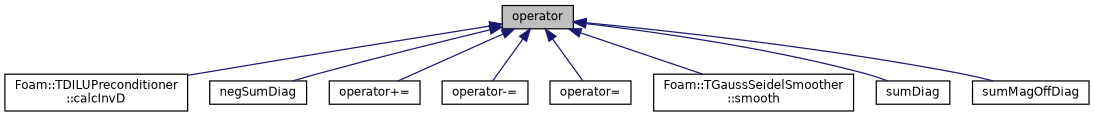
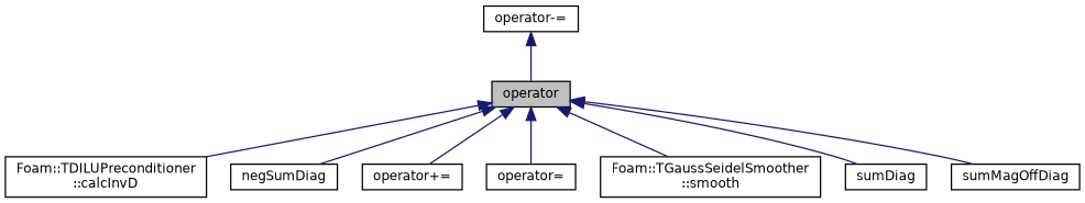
  digraph {
    rankdir=TB
    node [color=black fontname=Helvetica fontsize=10 shape=record]
    edge [color=midnightblue dir=back fontname=Helvetica fontsize=10 labelfontname=Helvetica labelfontsize=10 style=solid]
    n1 [fillcolor=grey75 fontcolor=black height=0.2 label=operator style=filled width=0.4]
    n2 [height=0.2 label="Foam::TDILUPreconditioner\l::calcInvD" width=0.4]
    n3 [height=0.2 label=negSumDiag width=0.4]
    n4 [height=0.2 label="operator+=" width=0.4]
    n5 [height=0.2 label="operator-=" width=0.4]
    n6 [height=0.2 label="operator=" width=0.4]
    n7 [height=0.2 label="Foam::TGaussSeidelSmoother\l::smooth" width=0.4]
    n8 [height=0.2 label=sumDiag width=0.4]
    n9 [height=0.2 label=sumMagOffDiag width=0.4]
    n1 -> n2
    n1 -> n3
    n1 -> n4
-   n1 -> n5
+   n5 -> n1
    n1 -> n6
    n1 -> n7
    n1 -> n8
    n1 -> n9
  }
